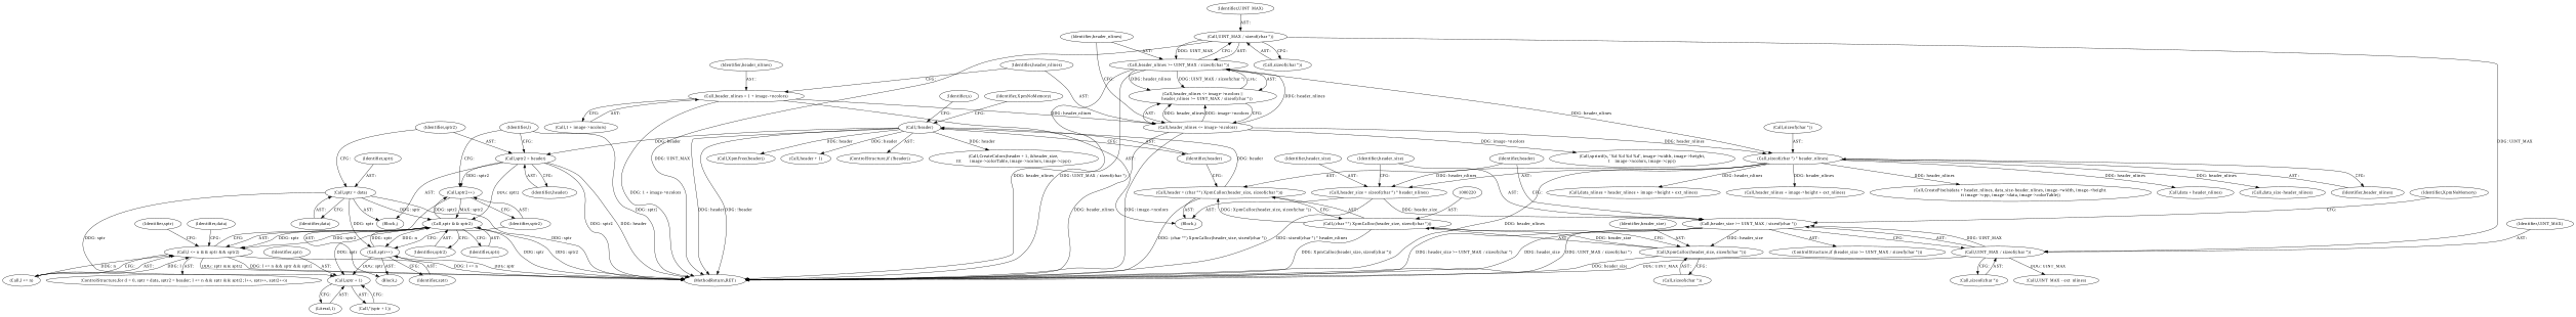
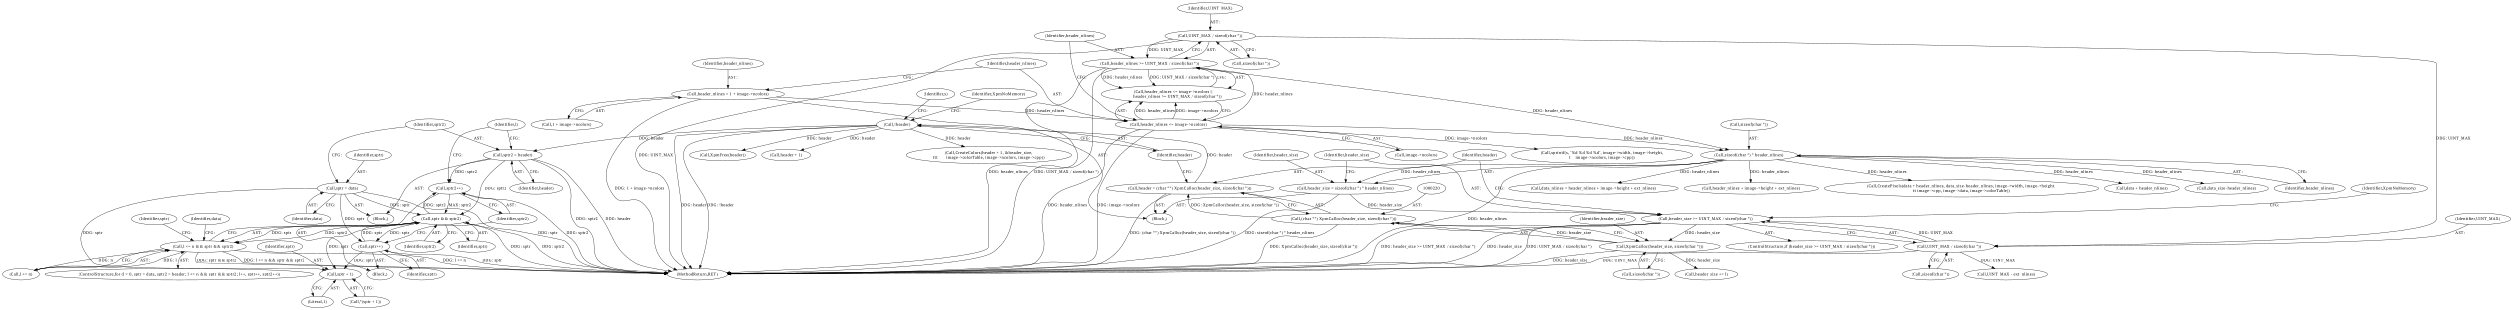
  digraph {
    fontname="PT Serif"
    node [fontname="PT Serif"]
    edge [fontname="PT Serif"]
    n1 [label="(Call,sptr2++)"]
    n2 [label="(Call,sptr && sptr2)"]
    n3 [label="(MethodReturn,RET)"]
    n4 [label="(Block,)"]
    n5 [label="(Identifier,sptr2)"]
    n6 [label="(Call,sptr++)"]
    n7 [label="(Call,l <= n && sptr && sptr2)"]
    n8 [label="(Call,sptr + 1)"]
    n9 [label="(Identifier,sptr)"]
    n10 [label="(Identifier,sptr2)"]
    n11 [label="(Call,sptr2 = header)"]
    n12 [label="(Block,)"]
    n13 [label="(Identifier,header)"]
    n14 [label="(Call,!header)"]
    n15 [label="(Call,CreateColors(header + 1, &header_size,\n\t\t\t       image->colorTable, image->ncolors, image->cpp))"]
    n16 [label="(Identifier,header)"]
    n17 [label="(Call,XpmFree(header))"]
    n18 [label="(Call,header + 1)"]
-   n19 [label="(ControlStructure,if (!header))"]
    n20 [label="(Call,header = (char **) XpmCalloc(header_size, sizeof(char *)))"]
    n21 [label="(Call,(char **) XpmCalloc(header_size, sizeof(char *)))"]
    n22 [label="(Block,)"]
    n23 [label="(Call,XpmCalloc(header_size, sizeof(char *)))"]
+   n24 [label="(Call,header_size += l)"]
    n25 [label="(Call,sizeof(char *))"]
    n26 [label="(Call,header_size >= UINT_MAX / sizeof(char *))"]
    n27 [label="(Call,UINT_MAX / sizeof(char *))"]
    n28 [label="(ControlStructure,if (header_size >= UINT_MAX / sizeof(char *)))"]
    n29 [label="(Call,sizeof(char *))"]
    n30 [label="(Call,UINT_MAX - ext_nlines)"]
    n31 [label="(Call,header_size = sizeof(char *) * header_nlines)"]
    n32 [label="(Call,sizeof(char *) * header_nlines)"]
    n33 [label="(Call,data_nlines = header_nlines + image->height + ext_nlines)"]
    n34 [label="(Call,header_nlines + image->height + ext_nlines)"]
    n35 [label="(Call,CreatePixels(data + header_nlines, data_size-header_nlines, image->width, image->height,\n\t\t image->cpp, image->data, image->colorTable))"]
    n36 [label="(Call,data + header_nlines)"]
    n37 [label="(Call,data_size-header_nlines)"]
    n38 [label="(Identifier,header_nlines)"]
    n39 [label="(Call,header_nlines <= image->ncolors)"]
    n40 [label="(Call,header_nlines >= UINT_MAX / sizeof(char *))"]
    n41 [label="(Call,sprintf(s, \"%d %d %d %d\", image->width, image->height,\n\t    image->ncolors, image->cpp))"]
+   n42 [label="(Call,image->ncolors)"]
    n43 [label="(Call,header_nlines <= image->ncolors ||\n       header_nlines >= UINT_MAX / sizeof(char *))"]
    n44 [label="(Call,UINT_MAX / sizeof(char *))"]
    n45 [label="(Call,header_nlines = 1 + image->ncolors)"]
    n46 [label="(Call,1 + image->ncolors)"]
    n47 [label="(Call,sizeof(char *))"]
    n48 [label="(Identifier,sptr)"]
    n49 [label="(ControlStructure,for (l = 0, sptr = data, sptr2 = header; l <= n && sptr && sptr2; l++, sptr++, sptr2++))"]
    n50 [label="(Call,l <= n)"]
    n51 [label="(Literal,1)"]
    n52 [label="(Call,*(sptr + 1))"]
    n53 [label="(Call,sptr = data)"]
    n54 [label="(Identifier,data)"]
    n55 [label="(Identifier,sptr2)"]
    n56 [label="(Identifier,l)"]
    n57 [label="(Identifier,UINT_MAX)"]
    n58 [label="(Identifier,XpmNoMemory)"]
    n59 [label="(Identifier,sptr)"]
    n60 [label="(Identifier,header_nlines)"]
    n61 [label="(Identifier,s)"]
    n62 [label="(Identifier,header_size)"]
    n63 [label="(Identifier,header)"]
    n64 [label="(Identifier,UINT_MAX)"]
    n65 [label="(Identifier,data)"]
    n66 [label="(Identifier,XpmNoMemory)"]
    n67 [label="(Identifier,header_nlines)"]
    n68 [label="(Identifier,sptr)"]
    n69 [label="(Identifier,sptr)"]
    n70 [label="(Identifier,header_size)"]
    n71 [label="(Call,sizeof(char *))"]
    n72 [label="(Identifier,header_size)"]
    n73 [label="(Identifier,header_nlines)"]
    1000220
    n1 -> n2 [label="MAX: sptr2"]
-   n56 -> n3 [label="DDG: sptr2"]
+   n1 -> n3 [label="DDG: sptr2"]
    n1 -> n4 [label="AST: "]
    n1 -> n5 [label="CFG: "]
    n2 -> n1 [label="DDG: sptr2"]
    n2 -> n3 [label="DDG: sptr"]
    n2 -> n3 [label="DDG: sptr2"]
-   n2 -> n6 [label="DDG: n"]
+   n2 -> n6 [label="DDG: sptr"]
    n2 -> n7 [label="AST: "]
    n2 -> n7 [label="DDG: sptr"]
    n2 -> n7 [label="DDG: sptr2"]
    n2 -> n8 [label="DDG: sptr"]
    n2 -> n9 [label="CFG: "]
    n2 -> n10 [label="CFG: "]
    n5 -> n1 [label="AST: "]
    n5 -> n6 [label="CFG: "]
    n6 -> n2 [label="DDG: sptr"]
    n6 -> n3 [label="DDG: sptr"]
    n6 -> n4 [label="AST: "]
    n6 -> n8 [label="DDG: sptr"]
    n6 -> n48 [label="CFG: "]
    n7 -> n2 [label="CFG: "]
    n7 -> n3 [label="DDG: l <= n && sptr && sptr2"]
    n7 -> n3 [label="DDG: l <= n"]
    n7 -> n3 [label="DDG: sptr && sptr2"]
    n7 -> n49 [label="AST: "]
    n7 -> n50 [label="CFG: "]
    n8 -> n51 [label="CFG: "]
    n8 -> n52 [label="AST: "]
    n9 -> n2 [label="AST: "]
    n10 -> n2 [label="AST: "]
    n11 -> n1 [label="DDG: sptr2"]
    n11 -> n2 [label="DDG: sptr2"]
    n11 -> n3 [label="DDG: sptr2"]
    n11 -> n3 [label="DDG: header"]
    n11 -> n12 [label="AST: "]
    n11 -> n13 [label="CFG: "]
    n13 -> n11 [label="AST: "]
    n14 -> n3 [label="DDG: header"]
    n14 -> n3 [label="DDG: !header"]
    n14 -> n11 [label="DDG: header"]
    n14 -> n15 [label="DDG: header"]
    n14 -> n16 [label="CFG: "]
    n14 -> n17 [label="DDG: header"]
    n14 -> n18 [label="DDG: header"]
-   n14 -> n19 [label="AST: "]
    n16 -> n14 [label="AST: "]
    n16 -> n20 [label="CFG: "]
    n20 -> n3 [label="DDG: (char **) XpmCalloc(header_size, sizeof(char *))"]
    n20 -> n14 [label="DDG: header"]
    n20 -> n21 [label="CFG: "]
    n20 -> n22 [label="AST: "]
    n21 -> n3 [label="DDG: XpmCalloc(header_size, sizeof(char *))"]
    n21 -> n20 [label="AST: "]
    n21 -> n20 [label="DDG: XpmCalloc(header_size, sizeof(char *))"]
    n21 -> n23 [label="CFG: "]
    n23 -> n3 [label="DDG: header_size"]
    n23 -> n21 [label="AST: "]
    n23 -> n21 [label="DDG: header_size"]
+   n23 -> n24 [label="DDG: header_size"]
    n23 -> n25 [label="CFG: "]
    n25 -> n23 [label="AST: "]
    n26 -> n3 [label="DDG: header_size >= UINT_MAX / sizeof(char *)"]
    n26 -> n3 [label="DDG: header_size"]
    n26 -> n3 [label="DDG: UINT_MAX / sizeof(char *)"]
    n26 -> n23 [label="DDG: header_size"]
    n26 -> n27 [label="CFG: "]
    n26 -> n28 [label="AST: "]
    n27 -> n3 [label="DDG: UINT_MAX"]
    n27 -> n26 [label="AST: "]
    n27 -> n26 [label="DDG: UINT_MAX"]
    n27 -> n29 [label="CFG: "]
    n27 -> n30 [label="DDG: UINT_MAX"]
    n29 -> n27 [label="AST: "]
    n31 -> n3 [label="DDG: sizeof(char *) * header_nlines"]
    n31 -> n22 [label="AST: "]
    n31 -> n26 [label="DDG: header_size"]
    n32 -> n3 [label="DDG: header_nlines"]
    n32 -> n31 [label="AST: "]
    n32 -> n31 [label="DDG: header_nlines"]
    n32 -> n33 [label="DDG: header_nlines"]
    n32 -> n34 [label="DDG: header_nlines"]
    n32 -> n35 [label="DDG: header_nlines"]
    n32 -> n36 [label="DDG: header_nlines"]
    n32 -> n37 [label="DDG: header_nlines"]
    n32 -> n38 [label="CFG: "]
    n38 -> n32 [label="AST: "]
    n39 -> n3 [label="DDG: header_nlines"]
    n39 -> n3 [label="DDG: image->ncolors"]
    n39 -> n32 [label="DDG: header_nlines"]
    n39 -> n40 [label="DDG: header_nlines"]
    n39 -> n41 [label="DDG: image->ncolors"]
+   n39 -> n42 [label="CFG: "]
    n39 -> n43 [label="AST: "]
    n39 -> n43 [label="DDG: header_nlines"]
    n39 -> n43 [label="DDG: image->ncolors"]
    n40 -> n3 [label="DDG: header_nlines"]
    n40 -> n3 [label="DDG: UINT_MAX / sizeof(char *)"]
    n40 -> n32 [label="DDG: header_nlines"]
    n40 -> n43 [label="AST: "]
    n40 -> n43 [label="DDG: header_nlines"]
    n40 -> n43 [label="DDG: UINT_MAX / sizeof(char *)"]
    n40 -> n44 [label="CFG: "]
+   n42 -> n39 [label="AST: "]
    n43 -> n39 [label="CFG: "]
    n43 -> n40 [label="CFG: "]
    n44 -> n3 [label="DDG: UINT_MAX"]
    n44 -> n27 [label="DDG: UINT_MAX"]
    n44 -> n40 [label="AST: "]
    n44 -> n40 [label="DDG: UINT_MAX"]
    n44 -> n47 [label="CFG: "]
    n45 -> n3 [label="DDG: 1 + image->ncolors"]
    n45 -> n22 [label="AST: "]
    n45 -> n39 [label="DDG: header_nlines"]
    n45 -> n46 [label="CFG: "]
    n46 -> n45 [label="AST: "]
    n47 -> n44 [label="AST: "]
    n48 -> n6 [label="AST: "]
    n50 -> n7 [label="AST: "]
    n50 -> n7 [label="DDG: l"]
    n50 -> n7 [label="DDG: n"]
    n51 -> n8 [label="AST: "]
    n52 -> n8 [label="CFG: "]
    n53 -> n2 [label="DDG: sptr"]
    n53 -> n3 [label="DDG: sptr"]
    n53 -> n6 [label="DDG: sptr"]
    n53 -> n8 [label="DDG: sptr"]
    n53 -> n12 [label="AST: "]
    n53 -> n54 [label="CFG: "]
    n54 -> n53 [label="AST: "]
    n55 -> n11 [label="AST: "]
    n55 -> n53 [label="CFG: "]
    n56 -> n1 [label="CFG: "]
    n56 -> n11 [label="CFG: "]
    n57 -> n44 [label="AST: "]
    n58 -> n14 [label="CFG: "]
    n59 -> n7 [label="CFG: "]
    n60 -> n39 [label="CFG: "]
    n60 -> n40 [label="AST: "]
    n61 -> n14 [label="CFG: "]
    n62 -> n26 [label="AST: "]
    n62 -> n31 [label="CFG: "]
    n63 -> n20 [label="AST: "]
    n63 -> n26 [label="CFG: "]
    n64 -> n27 [label="AST: "]
    n65 -> n7 [label="CFG: "]
    n66 -> n26 [label="CFG: "]
    n67 -> n39 [label="AST: "]
    n67 -> n45 [label="CFG: "]
    n68 -> n8 [label="AST: "]
    n69 -> n53 [label="AST: "]
    n70 -> n23 [label="AST: "]
    n71 -> n32 [label="AST: "]
    n72 -> n31 [label="AST: "]
    n73 -> n45 [label="AST: "]
    1000220 -> n21 [label="AST: "]
  }
